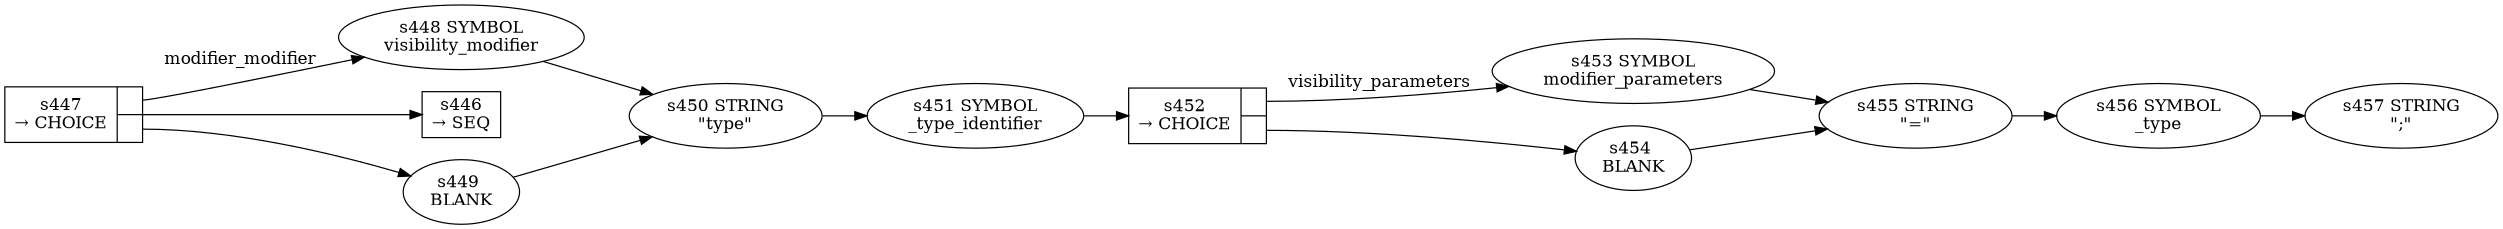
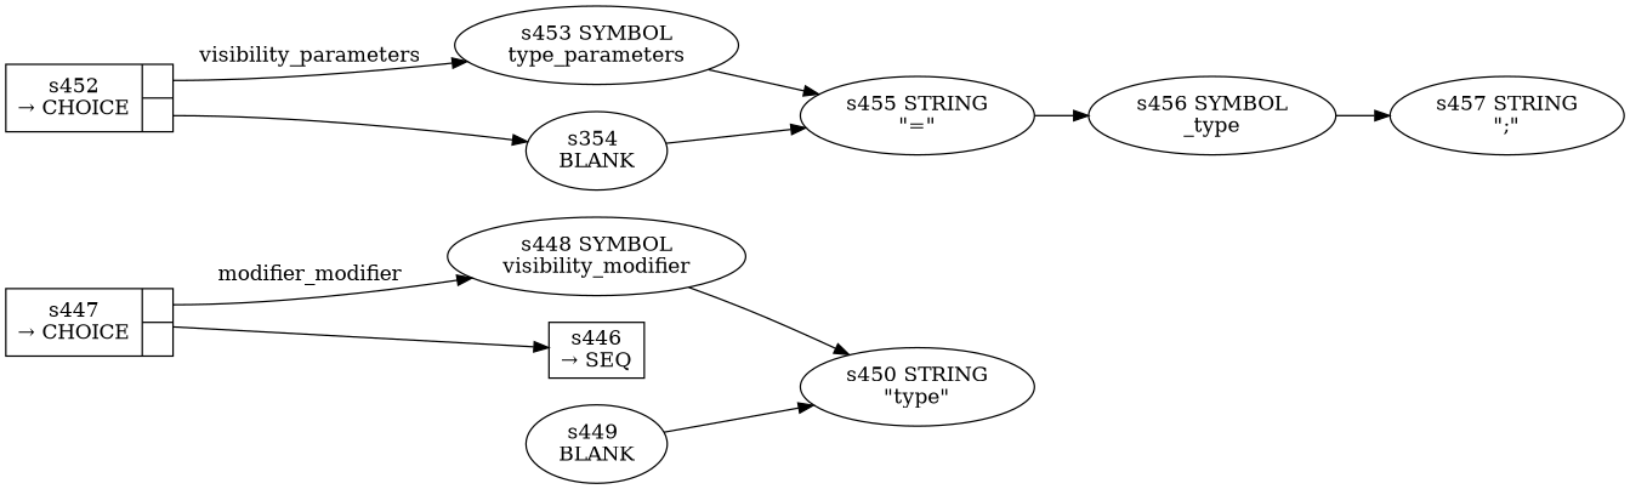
  digraph {
    rankdir=LR
    n1 [fixedsize=false label="s446\n&rarr; SEQ" peripheries=1 shape=record]
    n2 [fixedsize=false label="{s447\n&rarr; CHOICE|{<p0>|<p1>}}" peripheries=1 shape=record]
    n3 [label="s448 SYMBOL\nvisibility_modifier"]
    n4 [label="s449 \nBLANK"]
    n5 [label="s450 STRING\n\"type\""]
-   n6 [label="s451 SYMBOL\n_type_identifier"]
    n7 [fixedsize=false label="{s452\n&rarr; CHOICE|{<p0>|<p1>}}" peripheries=1 shape=record]
-   n8 [label="s453 SYMBOL\nmodifier_parameters"]
-   n9 [label="s454 \nBLANK"]
+   n8 [label="s453 SYMBOL\ntype_parameters"]
+   n9 [label="s354 \nBLANK"]
    n10 [label="s455 STRING\n\"=\""]
    n11 [label="s456 SYMBOL\n_type"]
    n12 [label="s457 STRING\n\";\""]
    n2 -> n1
    n2 -> n3 [label=modifier_modifier tailport=p0]
-   n2 -> n4 [tailport=p1]
    n3 -> n5
    n4 -> n5
-   n5 -> n6
-   n6 -> n7
    n7 -> n8 [label=visibility_parameters tailport=p0]
    n7 -> n9 [tailport=p1]
    n8 -> n10
    n9 -> n10
    n10 -> n11
    n11 -> n12
  }
